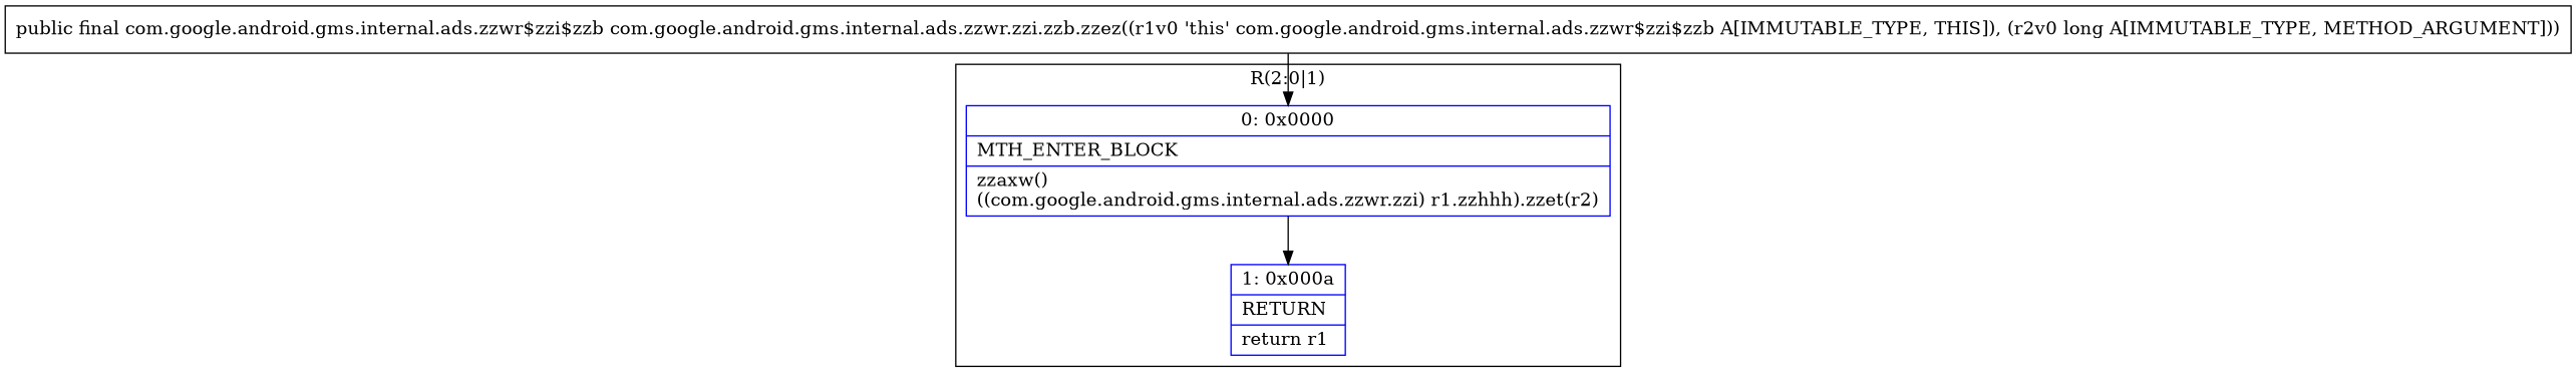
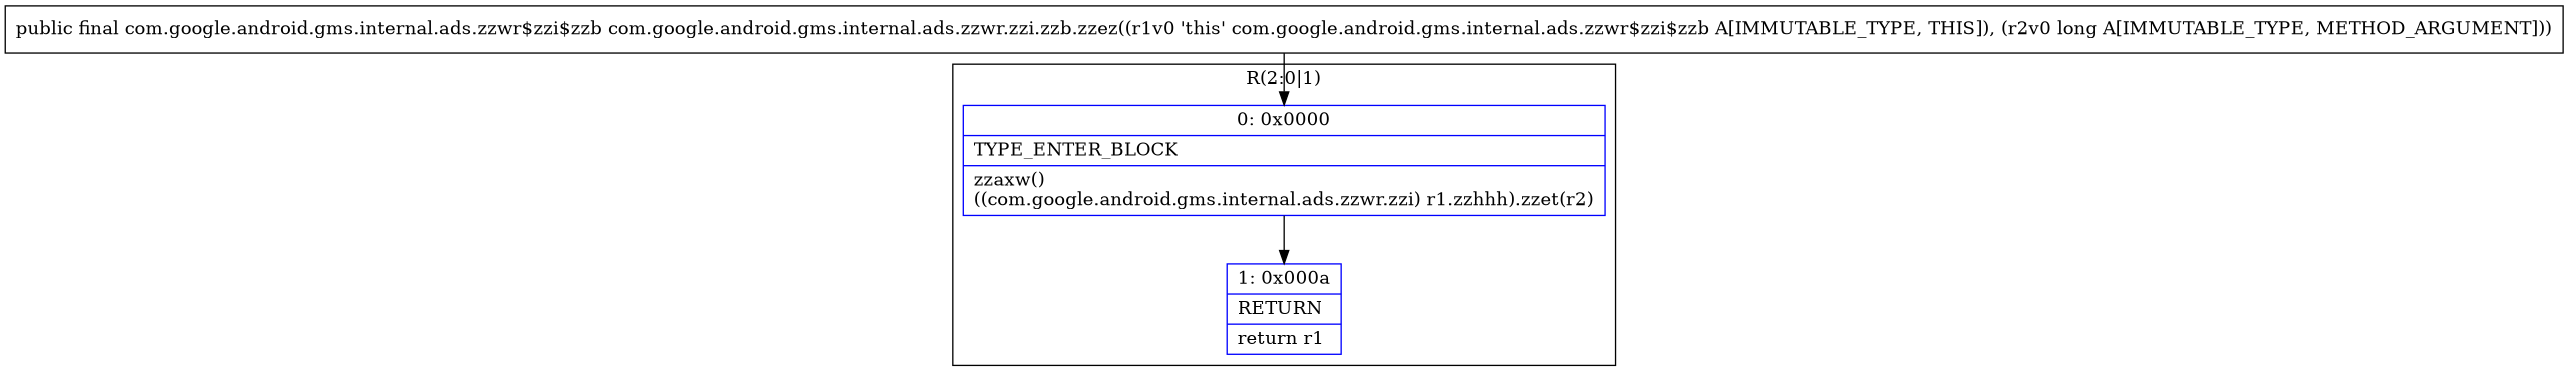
  digraph {
    node [color=blue shape=record]
-   n1 [label="{0\:\ 0x0000|MTH_ENTER_BLOCK\l|zzaxw()\l((com.google.android.gms.internal.ads.zzwr.zzi) r1.zzhhh).zzet(r2)\l}"]
+   n1 [label="{0\:\ 0x0000|TYPE_ENTER_BLOCK\l|zzaxw()\l((com.google.android.gms.internal.ads.zzwr.zzi) r1.zzhhh).zzet(r2)\l}"]
    n2 [label="{1\:\ 0x000a|RETURN\l|return r1\l}"]
    n3 [label="{public final com.google.android.gms.internal.ads.zzwr$zzi$zzb com.google.android.gms.internal.ads.zzwr.zzi.zzb.zzez((r1v0 'this' com.google.android.gms.internal.ads.zzwr$zzi$zzb A[IMMUTABLE_TYPE, THIS]), (r2v0 long A[IMMUTABLE_TYPE, METHOD_ARGUMENT])) }" color=""]
    subgraph cluster_1 {
      label="R(2:0|1)"
      n1
      n2
    }
    n1 -> n2
    n3 -> n1
  }
